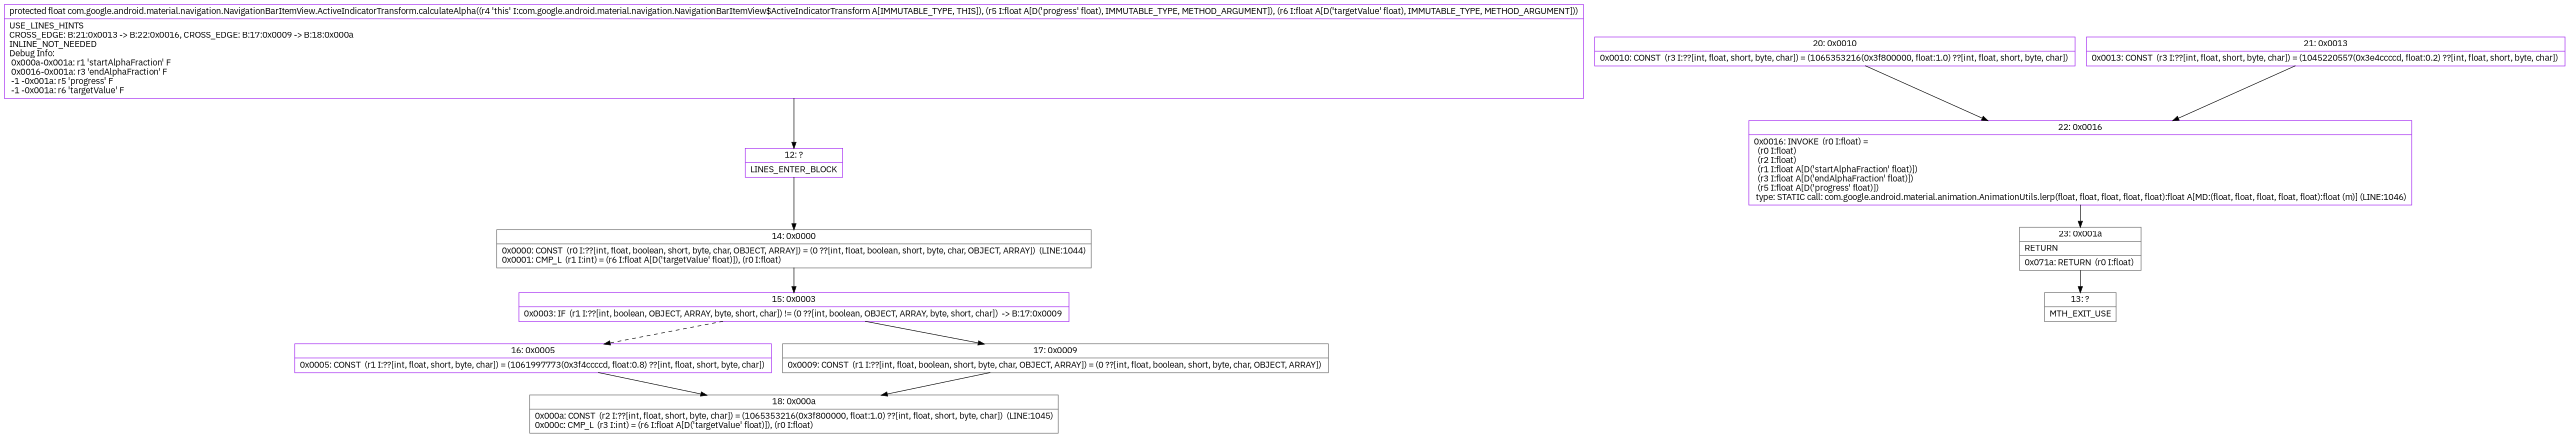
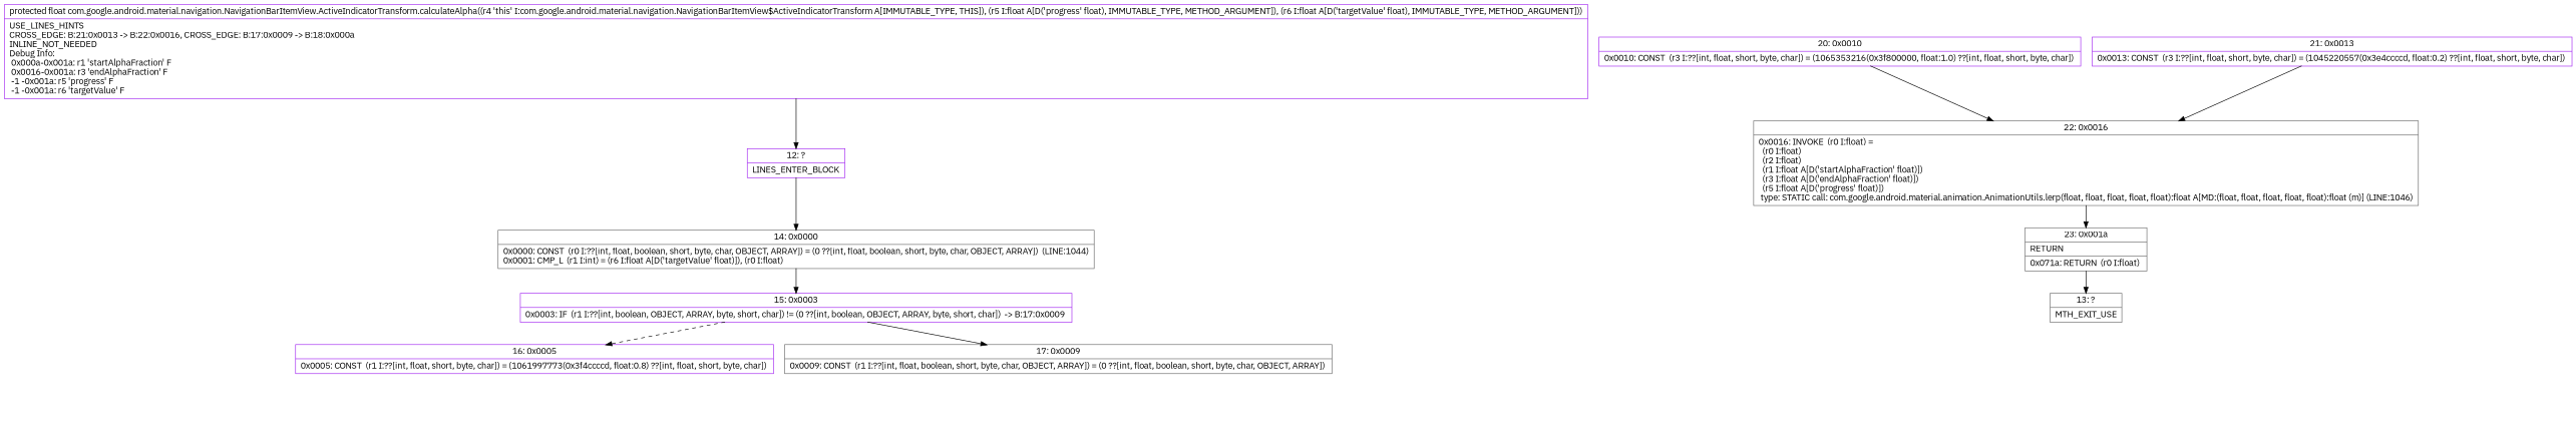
  digraph {
    fontname="IBM Plex Sans"
    node [color=purple fontname="IBM Plex Sans" shape=record]
    edge [fontname="IBM Plex Sans"]
    n1 [label="{12\:\ ?|LINES_ENTER_BLOCK\l}"]
    n2 [color=gray40 label="{14\:\ 0x0000|0x0000: CONST  (r0 I:??[int, float, boolean, short, byte, char, OBJECT, ARRAY]) = (0 ??[int, float, boolean, short, byte, char, OBJECT, ARRAY])  (LINE:1044)\l0x0001: CMP_L  (r1 I:int) = (r6 I:float A[D('targetValue' float)]), (r0 I:float) \l}"]
    n3 [label="{15\:\ 0x0003|0x0003: IF  (r1 I:??[int, boolean, OBJECT, ARRAY, byte, short, char]) != (0 ??[int, boolean, OBJECT, ARRAY, byte, short, char])  \-\> B:17:0x0009 \l}"]
    n4 [label="{16\:\ 0x0005|0x0005: CONST  (r1 I:??[int, float, short, byte, char]) = (1061997773(0x3f4ccccd, float:0.8) ??[int, float, short, byte, char]) \l}"]
    n5 [color=gray40 label="{17\:\ 0x0009|0x0009: CONST  (r1 I:??[int, float, boolean, short, byte, char, OBJECT, ARRAY]) = (0 ??[int, float, boolean, short, byte, char, OBJECT, ARRAY]) \l}"]
-   n6 [color=gray40 label="{18\:\ 0x000a|0x000a: CONST  (r2 I:??[int, float, short, byte, char]) = (1065353216(0x3f800000, float:1.0) ??[int, float, short, byte, char])  (LINE:1045)\l0x000c: CMP_L  (r3 I:int) = (r6 I:float A[D('targetValue' float)]), (r0 I:float) \l}"]
    n7 [label="{20\:\ 0x0010|0x0010: CONST  (r3 I:??[int, float, short, byte, char]) = (1065353216(0x3f800000, float:1.0) ??[int, float, short, byte, char]) \l}"]
-   n8 [label="{22\:\ 0x0016|0x0016: INVOKE  (r0 I:float) = \l  (r0 I:float)\l  (r2 I:float)\l  (r1 I:float A[D('startAlphaFraction' float)])\l  (r3 I:float A[D('endAlphaFraction' float)])\l  (r5 I:float A[D('progress' float)])\l type: STATIC call: com.google.android.material.animation.AnimationUtils.lerp(float, float, float, float, float):float A[MD:(float, float, float, float, float):float (m)] (LINE:1046)\l}"]
+   n8 [color=gray40 label="{22\:\ 0x0016|0x0016: INVOKE  (r0 I:float) = \l  (r0 I:float)\l  (r2 I:float)\l  (r1 I:float A[D('startAlphaFraction' float)])\l  (r3 I:float A[D('endAlphaFraction' float)])\l  (r5 I:float A[D('progress' float)])\l type: STATIC call: com.google.android.material.animation.AnimationUtils.lerp(float, float, float, float, float):float A[MD:(float, float, float, float, float):float (m)] (LINE:1046)\l}"]
    n9 [label="{21\:\ 0x0013|0x0013: CONST  (r3 I:??[int, float, short, byte, char]) = (1045220557(0x3e4ccccd, float:0.2) ??[int, float, short, byte, char]) \l}"]
    n10 [color=gray40 label="{23\:\ 0x001a|RETURN\l|0x071a: RETURN  (r0 I:float) \l}"]
    n11 [color=gray40 label="{13\:\ ?|MTH_EXIT_USE\l}"]
    n12 [label="{protected float com.google.android.material.navigation.NavigationBarItemView.ActiveIndicatorTransform.calculateAlpha((r4 'this' I:com.google.android.material.navigation.NavigationBarItemView$ActiveIndicatorTransform A[IMMUTABLE_TYPE, THIS]), (r5 I:float A[D('progress' float), IMMUTABLE_TYPE, METHOD_ARGUMENT]), (r6 I:float A[D('targetValue' float), IMMUTABLE_TYPE, METHOD_ARGUMENT]))  | USE_LINES_HINTS\lCROSS_EDGE: B:21:0x0013 \-\> B:22:0x0016, CROSS_EDGE: B:17:0x0009 \-\> B:18:0x000a\lINLINE_NOT_NEEDED\lDebug Info:\l  0x000a\-0x001a: r1 'startAlphaFraction' F\l  0x0016\-0x001a: r3 'endAlphaFraction' F\l  \-1 \-0x001a: r5 'progress' F\l  \-1 \-0x001a: r6 'targetValue' F\l}"]
    n1 -> n2
    n2 -> n3
    n3 -> n4 [style=dashed]
    n3 -> n5
-   n4 -> n6
-   n5 -> n6
    n7 -> n8
    n8 -> n10
    n9 -> n8
    n10 -> n11
    n12 -> n1
  }
